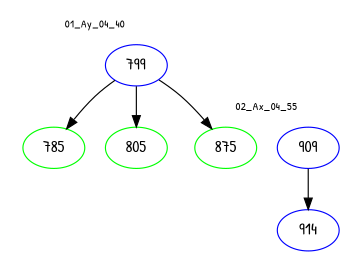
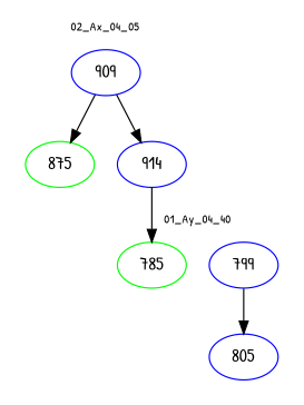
  digraph {
    fontname="Patrick Hand"
    node [color=blue fontname="Patrick Hand"]
    edge [color=black fontname="Patrick Hand"]
    n1 [label=909]
    n2 [color=green label=875]
    n3 [label=914]
    n4 [label=799]
    n5 [color=green label=785]
-   n6 [color=green label=805]
+   n6 [label=805]
    subgraph cluster_1 {
      color=white
      fontsize=10
-     label="02_Ax_04_55"
+     label="02_Ax_04_05"
      n1
      n2
      n3
    }
    subgraph cluster_2 {
      color=white
      fontsize=10
      label="01_Ay_04_40"
      n4
      n5
      n6
    }
-   n4 -> n2
+   n1 -> n2
    n1 -> n3
-   n4 -> n5
+   n3 -> n5
    n4 -> n6
  }
